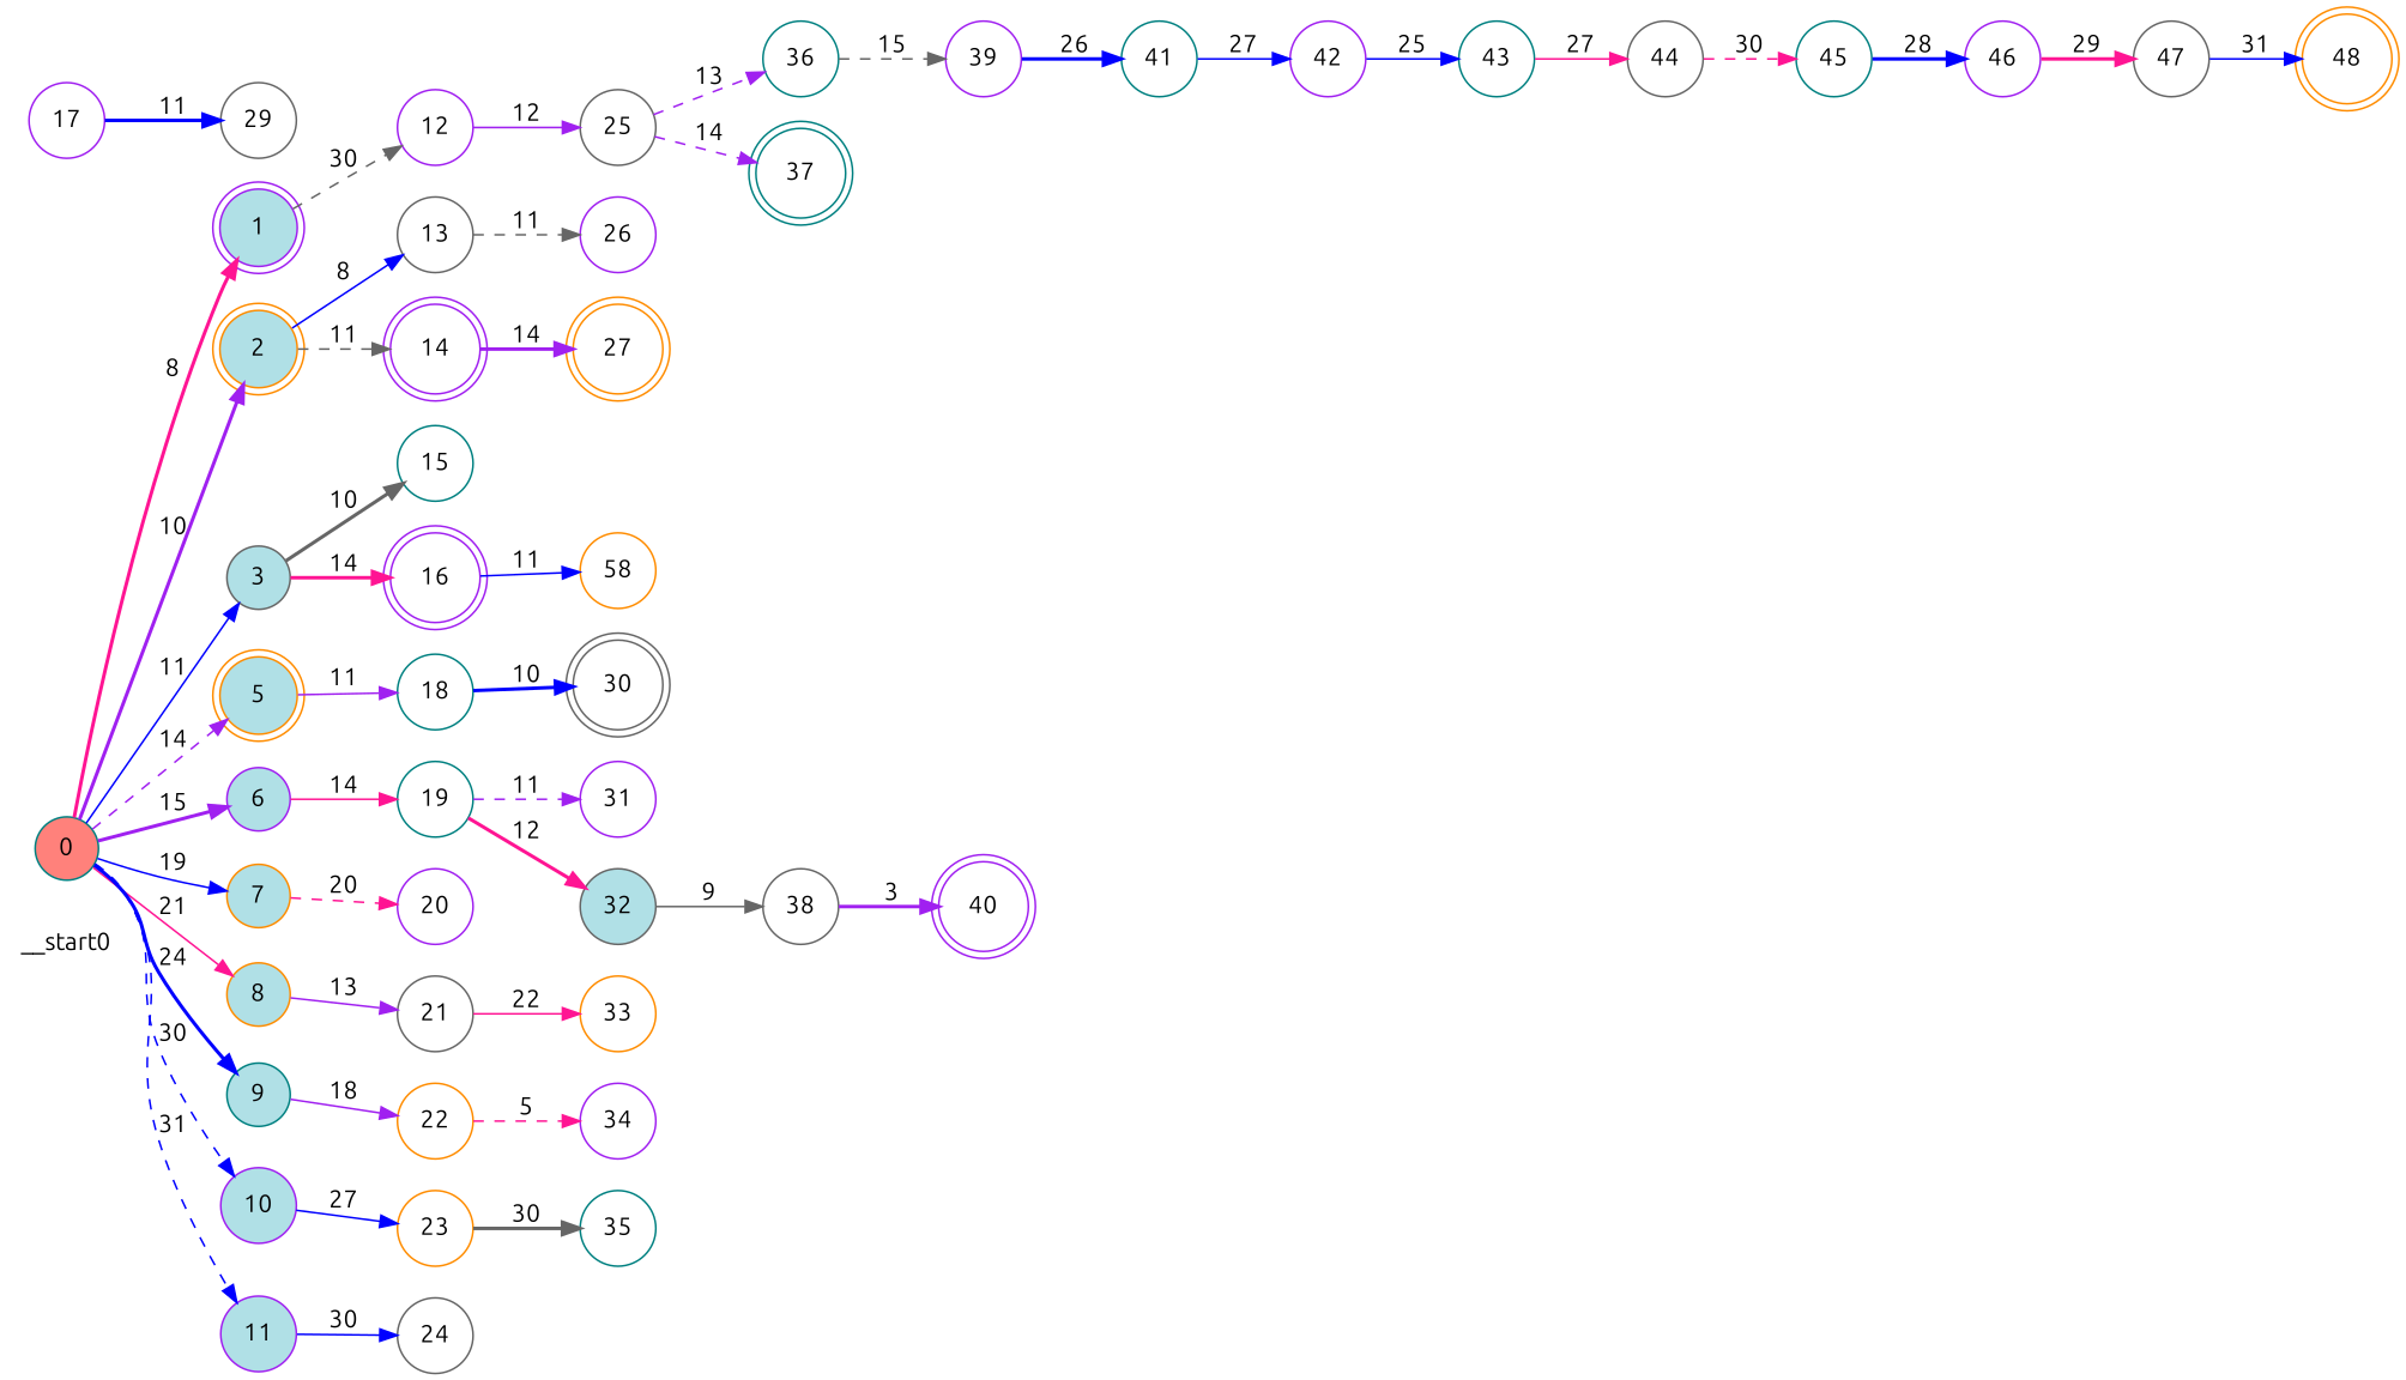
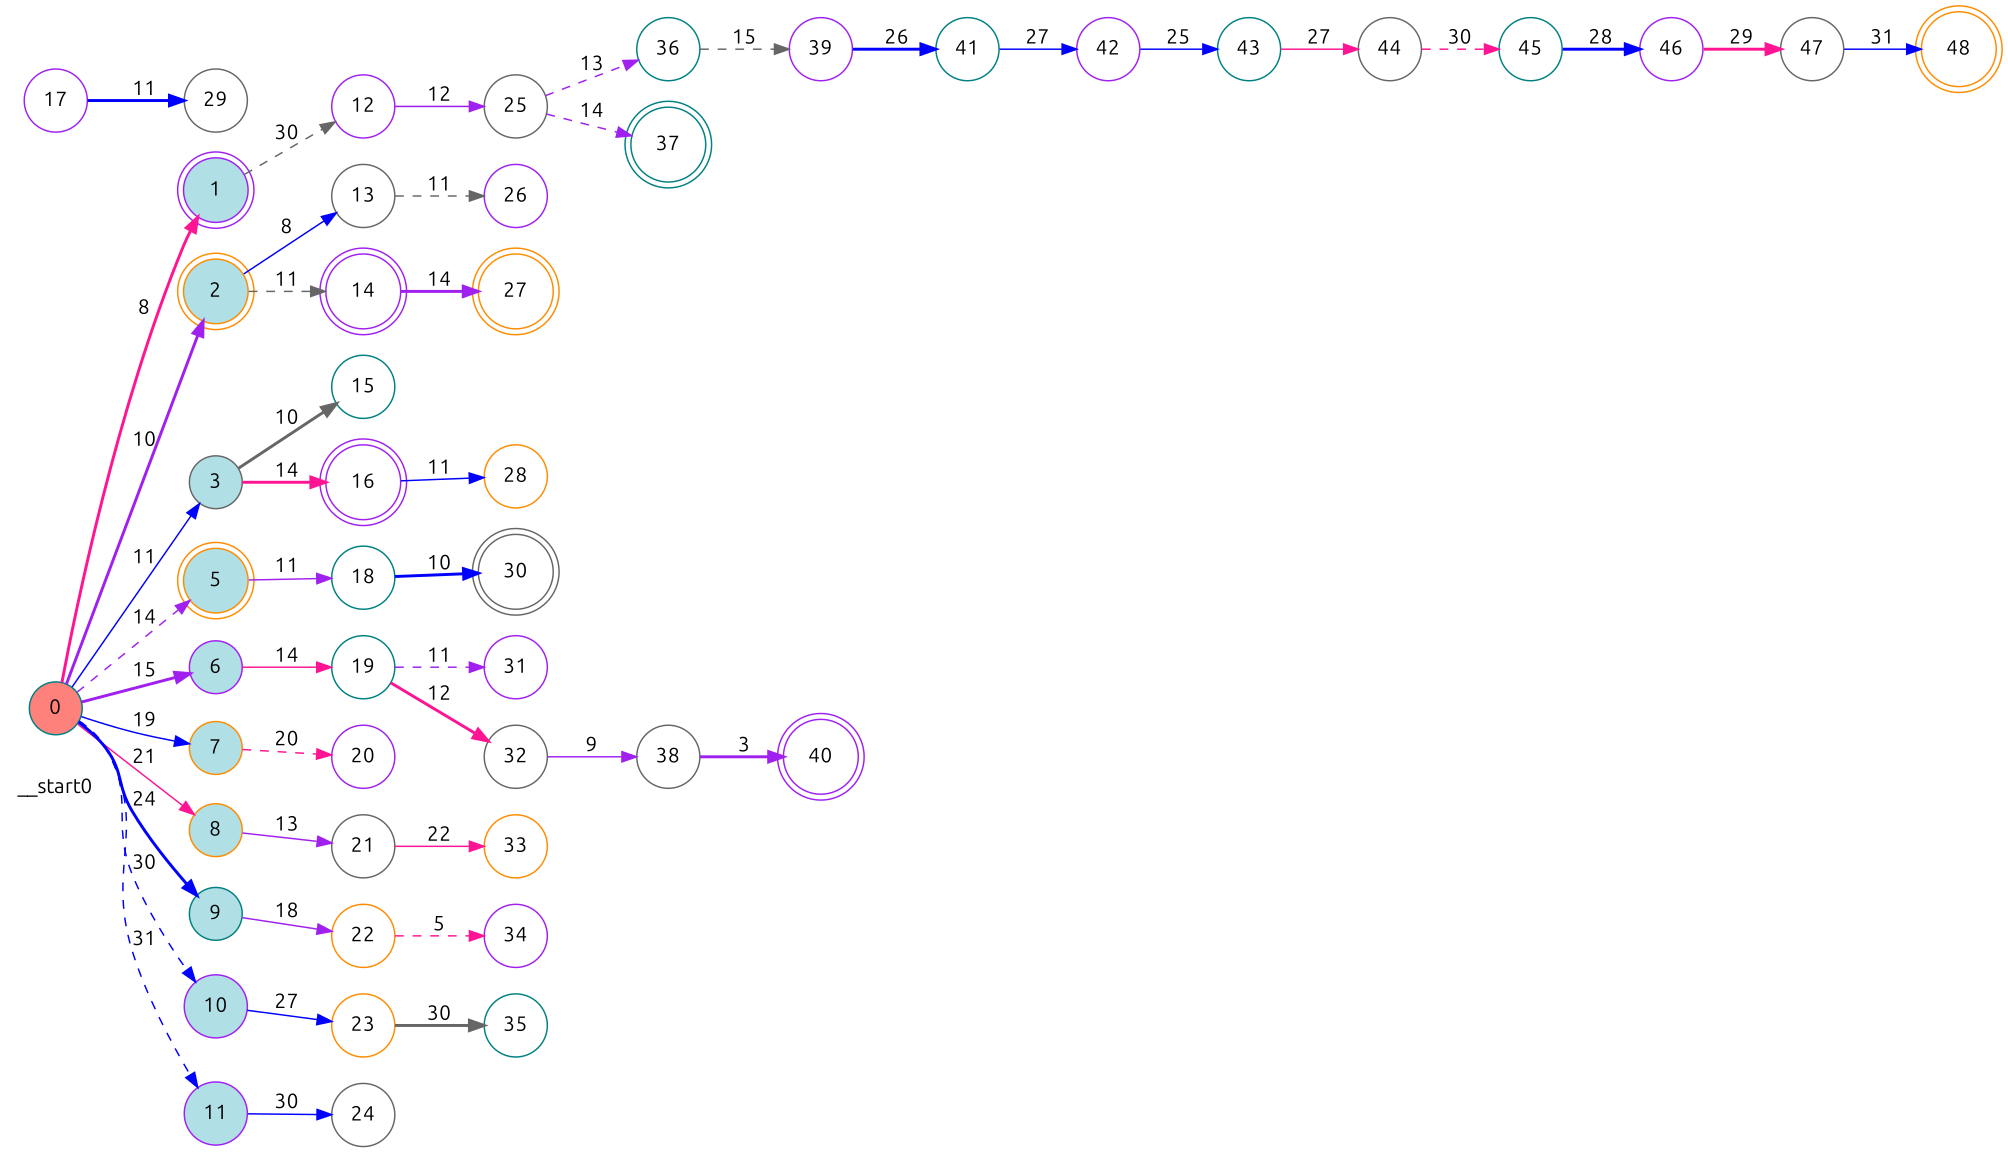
  digraph {
    fontname=Ubuntu
    rankdir=LR
    node [color=purple fontname=Ubuntu shape=circle fillcolor=white style=filled]
    edge [color=blue fontname=Ubuntu style=solid]
    __start0 [color=teal shape=none fillcolor="" style=""]
    n2 [color=teal fillcolor="#ff817b" label=0]
    n3 [fillcolor=powderblue label=1 shape=doublecircle style="rounded,filled"]
    n4 [color=darkorange fillcolor=powderblue label=2 shape=doublecircle style="rounded,filled"]
    n5 [color=gray40 fillcolor=powderblue label=3]
    n6 [color=darkorange fillcolor=powderblue label=5 shape=doublecircle style="rounded,filled"]
    n7 [fillcolor=powderblue label=6]
    n8 [color=darkorange fillcolor=powderblue label=7]
    n9 [color=darkorange fillcolor=powderblue label=8]
    n10 [color=teal fillcolor=powderblue label=9]
    n11 [fillcolor=powderblue label=10]
    n12 [fillcolor=powderblue label=11]
    n13 [label=12]
    n14 [color=gray40 label=13]
    n15 [label=14 shape=doublecircle style="rounded,filled"]
    n16 [color=teal label=15]
    n17 [label=16 shape=doublecircle style="rounded,filled"]
    n18 [color=teal label=18]
    n19 [color=teal label=19]
    n20 [label=20]
    n21 [color=gray40 label=21]
    n22 [color=darkorange label=22]
    n23 [color=darkorange label=23]
    n24 [color=gray40 label=24]
    n25 [color=gray40 label=25]
    n26 [label=26]
    n27 [color=darkorange label=27 shape=doublecircle style="rounded,filled"]
-   n28 [color=darkorange label=58]
+   n28 [color=darkorange label=28]
    n29 [label=17]
    n30 [color=gray40 label=29]
    n31 [color=gray40 label=30 shape=doublecircle style="rounded,filled"]
    n32 [label=31]
-   n33 [color=gray40 fillcolor=powderblue label=32]
+   n33 [color=gray40 label=32]
    n34 [color=darkorange label=33]
    n35 [label=34]
    n36 [color=teal label=35]
    n37 [color=teal label=36]
    n38 [color=teal label=37 shape=doublecircle style="rounded,filled"]
    n39 [color=gray40 label=38]
    n40 [label=39]
    n41 [label=40 shape=doublecircle style="rounded,filled"]
    n42 [color=teal label=41]
    n43 [label=42]
    n44 [color=teal label=43]
    n45 [color=gray40 label=44]
    n46 [color=teal label=45]
    n47 [label=46]
    n48 [color=gray40 label=47]
    n49 [color=darkorange label=48 shape=doublecircle style="rounded,filled"]
    n2 -> n3 [color=deeppink label=8 style=bold]
    n2 -> n4 [color=purple label=10 style=bold]
    n2 -> n5 [label=11]
    n2 -> n6 [color=purple label=14 style=dashed]
    n2 -> n7 [color=purple label=15 style=bold]
    n2 -> n8 [label=19]
    n2 -> n9 [color=deeppink label=21]
    n2 -> n10 [label=24 style=bold]
    n2 -> n11 [label=30 style=dashed]
    n2 -> n12 [label=31 style=dashed]
    n3 -> n13 [color=gray40 label=30 style=dashed]
    n4 -> n14 [label=8]
    n4 -> n15 [color=gray40 label=11 style=dashed]
    n5 -> n16 [color=gray40 label=10 style=bold]
    n5 -> n17 [color=deeppink label=14 style=bold]
    n6 -> n18 [color=purple label=11]
    n7 -> n19 [color=deeppink label=14]
    n8 -> n20 [color=deeppink label=20 style=dashed]
    n9 -> n21 [color=purple label=13]
    n10 -> n22 [color=purple label=18]
    n11 -> n23 [label=27]
    n12 -> n24 [label=30]
    n13 -> n25 [color=purple label=12]
    n14 -> n26 [color=gray40 label=11 style=dashed]
    n15 -> n27 [color=purple label=14 style=bold]
    n17 -> n28 [label=11]
    n18 -> n31 [label=10 style=bold]
    n19 -> n32 [color=purple label=11 style=dashed]
    n19 -> n33 [color=deeppink label=12 style=bold]
    n21 -> n34 [color=deeppink label=22]
    n22 -> n35 [color=deeppink label=5 style=dashed]
    n23 -> n36 [color=gray40 label=30 style=bold]
    n25 -> n37 [color=purple label=13 style=dashed]
    n25 -> n38 [color=purple label=14 style=dashed]
    n29 -> n30 [label=11 style=bold]
-   n33 -> n39 [color=gray40 label=9]
+   n33 -> n39 [color=purple label=9]
    n37 -> n40 [color=gray40 label=15 style=dashed]
    n39 -> n41 [color=purple label=3 style=bold]
    n40 -> n42 [label=26 style=bold]
    n42 -> n43 [label=27]
    n43 -> n44 [label=25]
    n44 -> n45 [color=deeppink label=27]
    n45 -> n46 [color=deeppink label=30 style=dashed]
    n46 -> n47 [label=28 style=bold]
    n47 -> n48 [color=deeppink label=29 style=bold]
    n48 -> n49 [label=31]
  }
